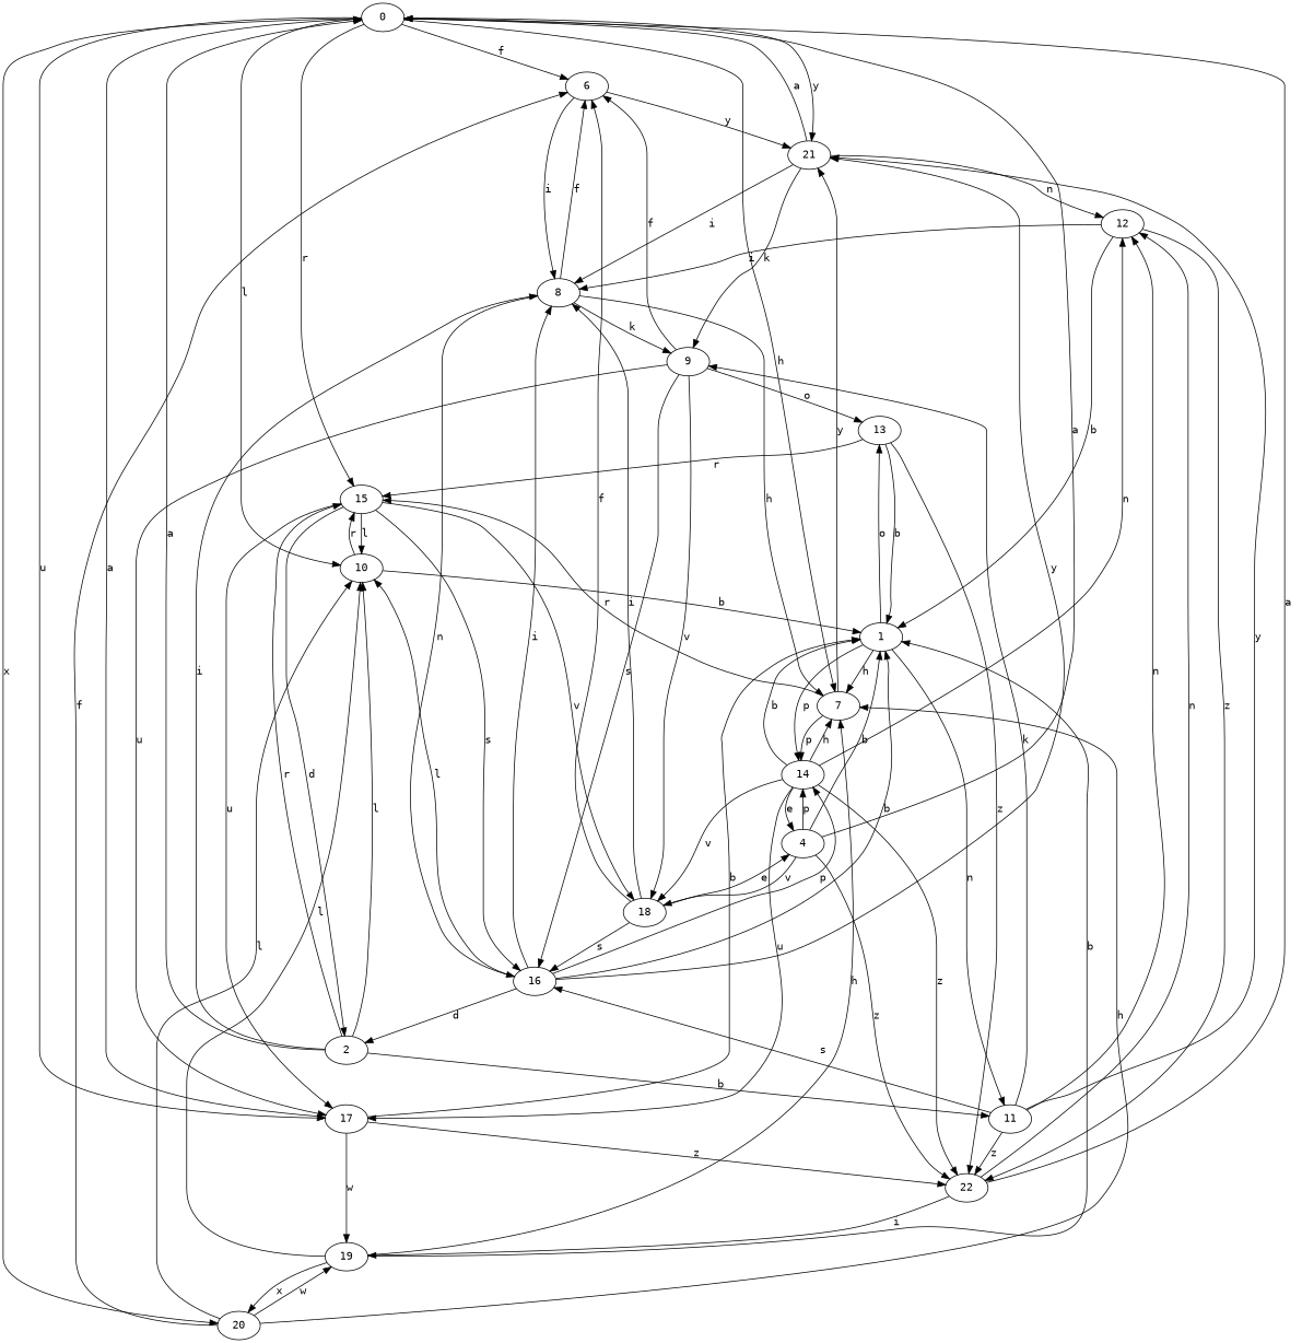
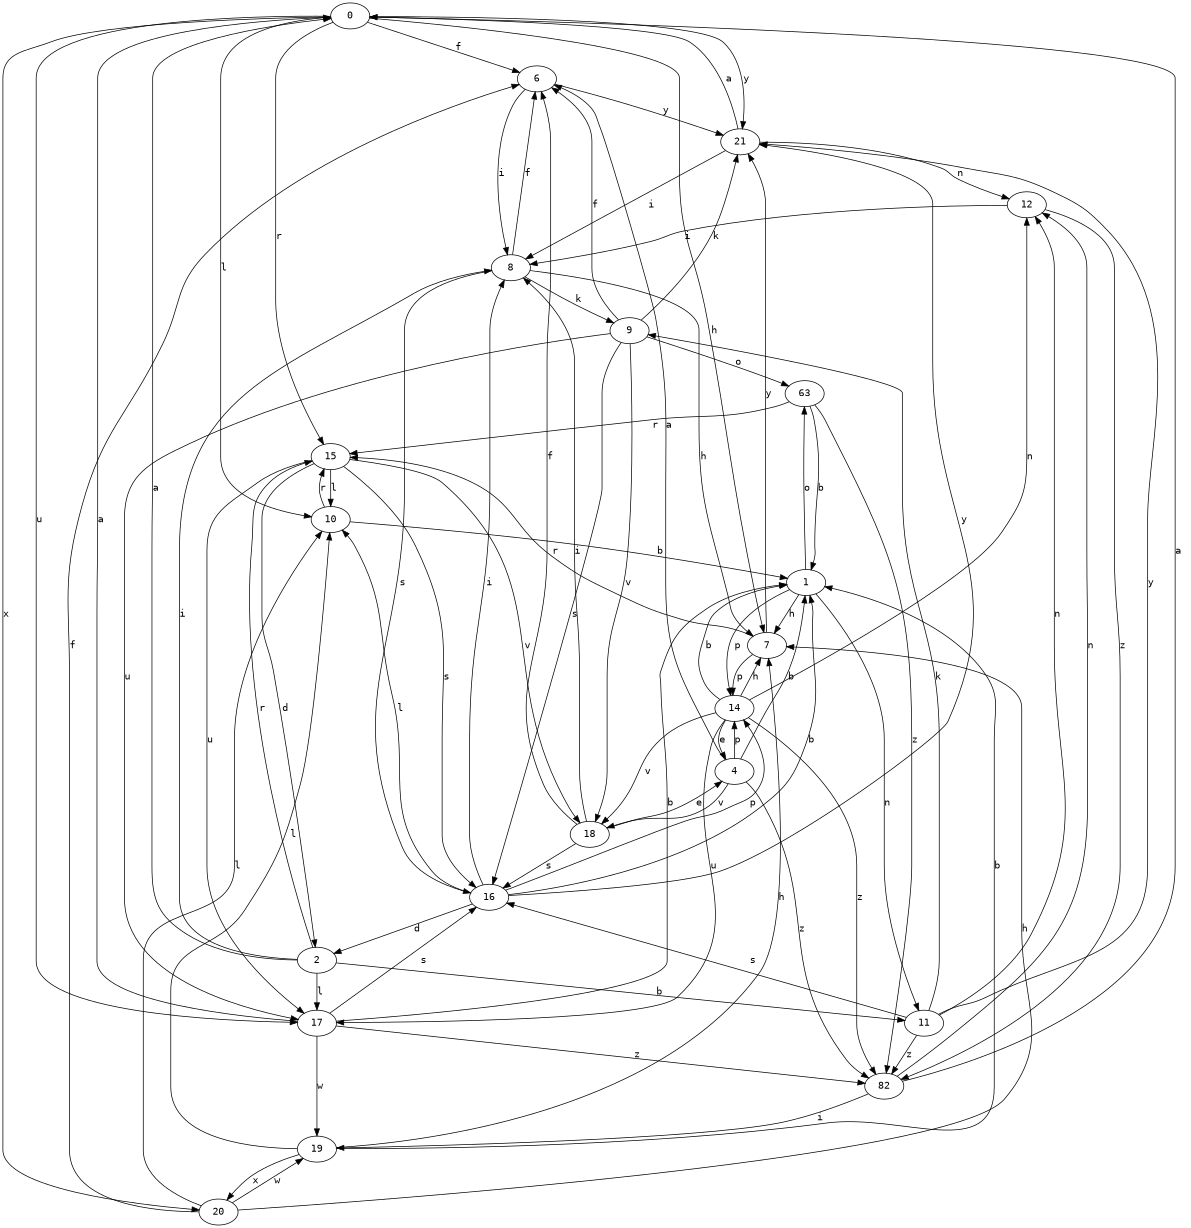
  strict digraph {
    fontname="DejaVu Sans Mono"
    node [fontname="DejaVu Sans Mono"]
    edge [fontname="DejaVu Sans Mono"]
    0
    6
    7
    10
    15
    17
    20
    21
    8
    14
    1
    2
    18
    16
-   22
+   22 [label=82]
    19
    9
    12
    11
-   13
+   13 [label=63]
    4
    0 -> 6 [label=f]
    0 -> 7 [label=h]
    0 -> 10 [label=l]
    0 -> 15 [label=r]
    0 -> 17 [label=u]
    0 -> 20 [label=x]
    0 -> 21 [label=y]
    6 -> 21 [label=y]
    6 -> 8 [label=i]
    7 -> 15 [label=r]
    7 -> 21 [label=y]
    7 -> 14 [label=p]
    10 -> 15 [label=r]
    10 -> 1 [label=b]
    15 -> 10 [label=l]
    15 -> 17 [label=u]
    15 -> 2 [label=d]
    15 -> 18 [label=v]
    15 -> 16 [label=s]
    17 -> 0 [label=a]
    17 -> 1 [label=b]
+   17 -> 16 [label=s]
    17 -> 22 [label=z]
    17 -> 19 [label=w]
    20 -> 6 [label=f]
    20 -> 7 [label=h]
    20 -> 10 [label=l]
    20 -> 19 [label=w]
    21 -> 0 [label=a]
    21 -> 8 [label=i]
-   21 -> 9 [label=k]
+   9 -> 21 [label=k]
    21 -> 12 [label=n]
    8 -> 6 [label=f]
    8 -> 7 [label=h]
-   8 -> 16 [label=n]
+   8 -> 16 [label=s]
    8 -> 9 [label=k]
    14 -> 7 [label=h]
    14 -> 17 [label=u]
    14 -> 1 [label=b]
    14 -> 18 [label=v]
    14 -> 22 [label=z]
    14 -> 12 [label=n]
    14 -> 4 [label=e]
    1 -> 7 [label=h]
    1 -> 14 [label=p]
    1 -> 11 [label=n]
    1 -> 13 [label=o]
    2 -> 0 [label=a]
-   2 -> 10 [label=l]
+   2 -> 17 [label=l]
    2 -> 15 [label=r]
    2 -> 8 [label=i]
    2 -> 11 [label=b]
    18 -> 6 [label=f]
    18 -> 8 [label=i]
    18 -> 16 [label=s]
    18 -> 4 [label=e]
    16 -> 10 [label=l]
    16 -> 21 [label=y]
    16 -> 8 [label=i]
    16 -> 14 [label=p]
    16 -> 1 [label=b]
    16 -> 2 [label=d]
    22 -> 0 [label=a]
    22 -> 19 [label=i]
    22 -> 12 [label=n]
    19 -> 7 [label=h]
    19 -> 10 [label=l]
    19 -> 20 [label=x]
    19 -> 1 [label=b]
    9 -> 6 [label=f]
    9 -> 17 [label=u]
    9 -> 18 [label=v]
    9 -> 16 [label=s]
    9 -> 13 [label=o]
    12 -> 8 [label=i]
-   12 -> 1 [label=b]
    12 -> 22 [label=z]
    11 -> 21 [label=y]
    11 -> 16 [label=s]
    11 -> 22 [label=z]
    11 -> 9 [label=k]
    11 -> 12 [label=n]
    13 -> 15 [label=r]
    13 -> 1 [label=b]
    13 -> 22 [label=z]
-   4 -> 0 [label=a]
+   4 -> 6 [label=a]
    4 -> 14 [label=p]
    4 -> 1 [label=b]
    4 -> 18 [label=v]
    4 -> 22 [label=z]
  }
